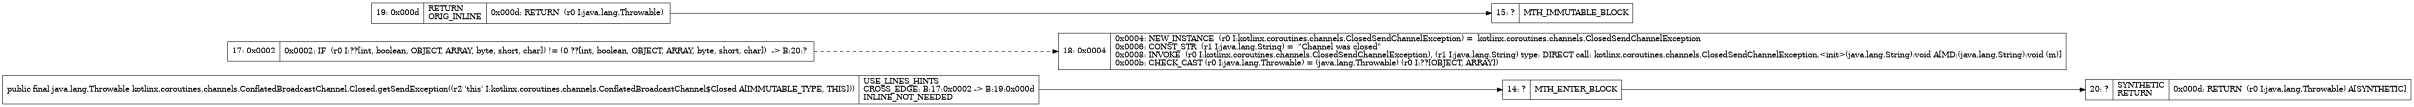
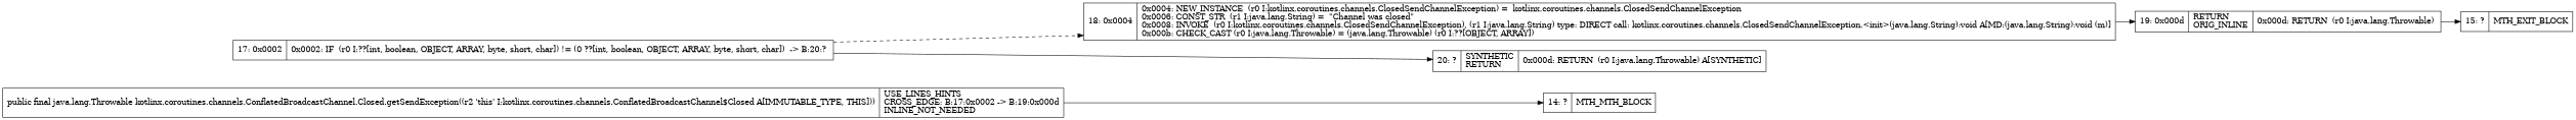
  digraph {
    rankdir=LR
    node [shape=record]
-   n1 [label="{14\:\ ?|MTH_ENTER_BLOCK\l}"]
+   n1 [label="{14\:\ ?|MTH_MTH_BLOCK\l}"]
    n2 [label="{17\:\ 0x0002|0x0002: IF  (r0 I:??[int, boolean, OBJECT, ARRAY, byte, short, char]) != (0 ??[int, boolean, OBJECT, ARRAY, byte, short, char])  \-\> B:20:? \l}"]
    n3 [label="{18\:\ 0x0004|0x0004: NEW_INSTANCE  (r0 I:kotlinx.coroutines.channels.ClosedSendChannelException) =  kotlinx.coroutines.channels.ClosedSendChannelException \l0x0006: CONST_STR  (r1 I:java.lang.String) =  \"Channel was closed\" \l0x0008: INVOKE  (r0 I:kotlinx.coroutines.channels.ClosedSendChannelException), (r1 I:java.lang.String) type: DIRECT call: kotlinx.coroutines.channels.ClosedSendChannelException.\<init\>(java.lang.String):void A[MD:(java.lang.String):void (m)]\l0x000b: CHECK_CAST (r0 I:java.lang.Throwable) = (java.lang.Throwable) (r0 I:??[OBJECT, ARRAY]) \l}"]
    n4 [label="{20\:\ ?|SYNTHETIC\lRETURN\l|0x000d: RETURN  (r0 I:java.lang.Throwable) A[SYNTHETIC]\l}"]
    n5 [label="{19\:\ 0x000d|RETURN\lORIG_INLINE\l|0x000d: RETURN  (r0 I:java.lang.Throwable) \l}"]
-   n6 [label="{15\:\ ?|MTH_IMMUTABLE_BLOCK\l}"]
+   n6 [label="{15\:\ ?|MTH_EXIT_BLOCK\l}"]
    n7 [label="{public final java.lang.Throwable kotlinx.coroutines.channels.ConflatedBroadcastChannel.Closed.getSendException((r2 'this' I:kotlinx.coroutines.channels.ConflatedBroadcastChannel$Closed A[IMMUTABLE_TYPE, THIS]))  | USE_LINES_HINTS\lCROSS_EDGE: B:17:0x0002 \-\> B:19:0x000d\lINLINE_NOT_NEEDED\l}"]
    n2 -> n3 [style=dashed]
-   n1 -> n4
+   n2 -> n4
+   n3 -> n5
    n5 -> n6
    n7 -> n1
  }
